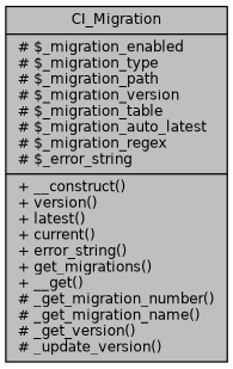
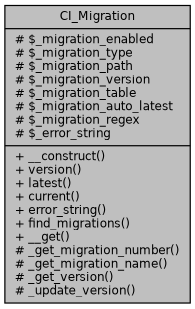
  digraph {
-   n1 [color=black fillcolor=grey75 fontcolor=black fontname=Helvetica fontsize=10 height=0.2 label="{CI_Migration\n|# $_migration_enabled\l# $_migration_type\l# $_migration_path\l# $_migration_version\l# $_migration_table\l# $_migration_auto_latest\l# $_migration_regex\l# $_error_string\l|+ __construct()\l+ version()\l+ latest()\l+ current()\l+ error_string()\l+ get_migrations()\l+ __get()\l# _get_migration_number()\l# _get_migration_name()\l# _get_version()\l# _update_version()\l}" shape=record style=filled width=0.4]
+   n1 [color=black fillcolor=grey75 fontcolor=black fontname=Helvetica fontsize=10 height=0.2 label="{CI_Migration\n|# $_migration_enabled\l# $_migration_type\l# $_migration_path\l# $_migration_version\l# $_migration_table\l# $_migration_auto_latest\l# $_migration_regex\l# $_error_string\l|+ __construct()\l+ version()\l+ latest()\l+ current()\l+ error_string()\l+ find_migrations()\l+ __get()\l# _get_migration_number()\l# _get_migration_name()\l# _get_version()\l# _update_version()\l}" shape=record style=filled width=0.4]
  }
